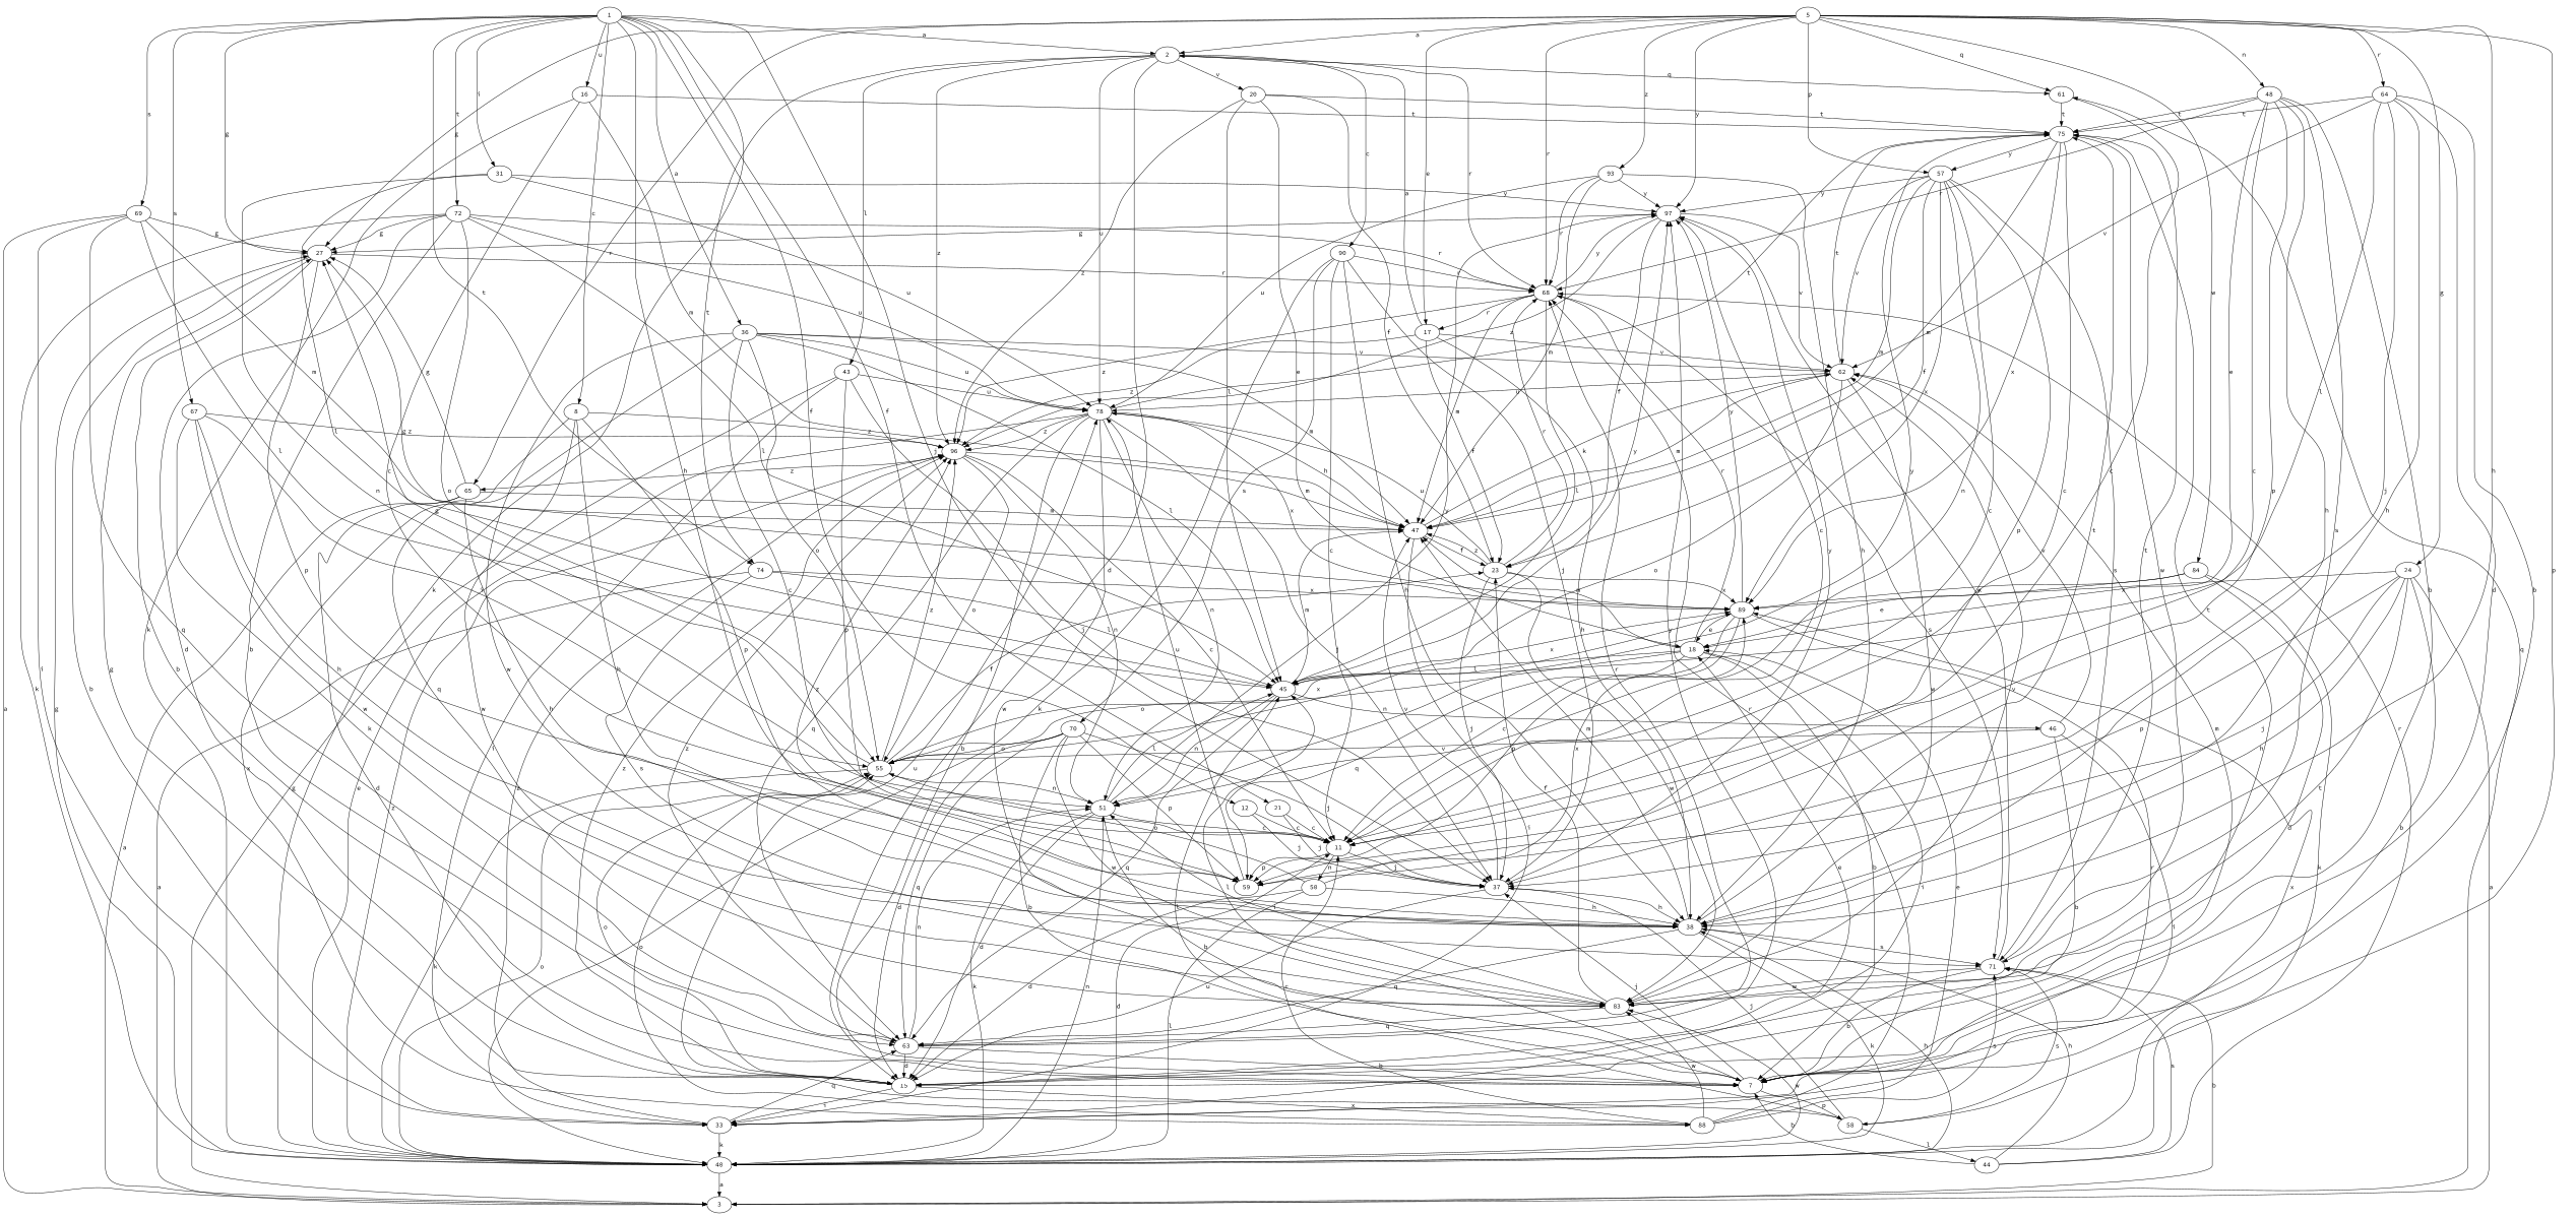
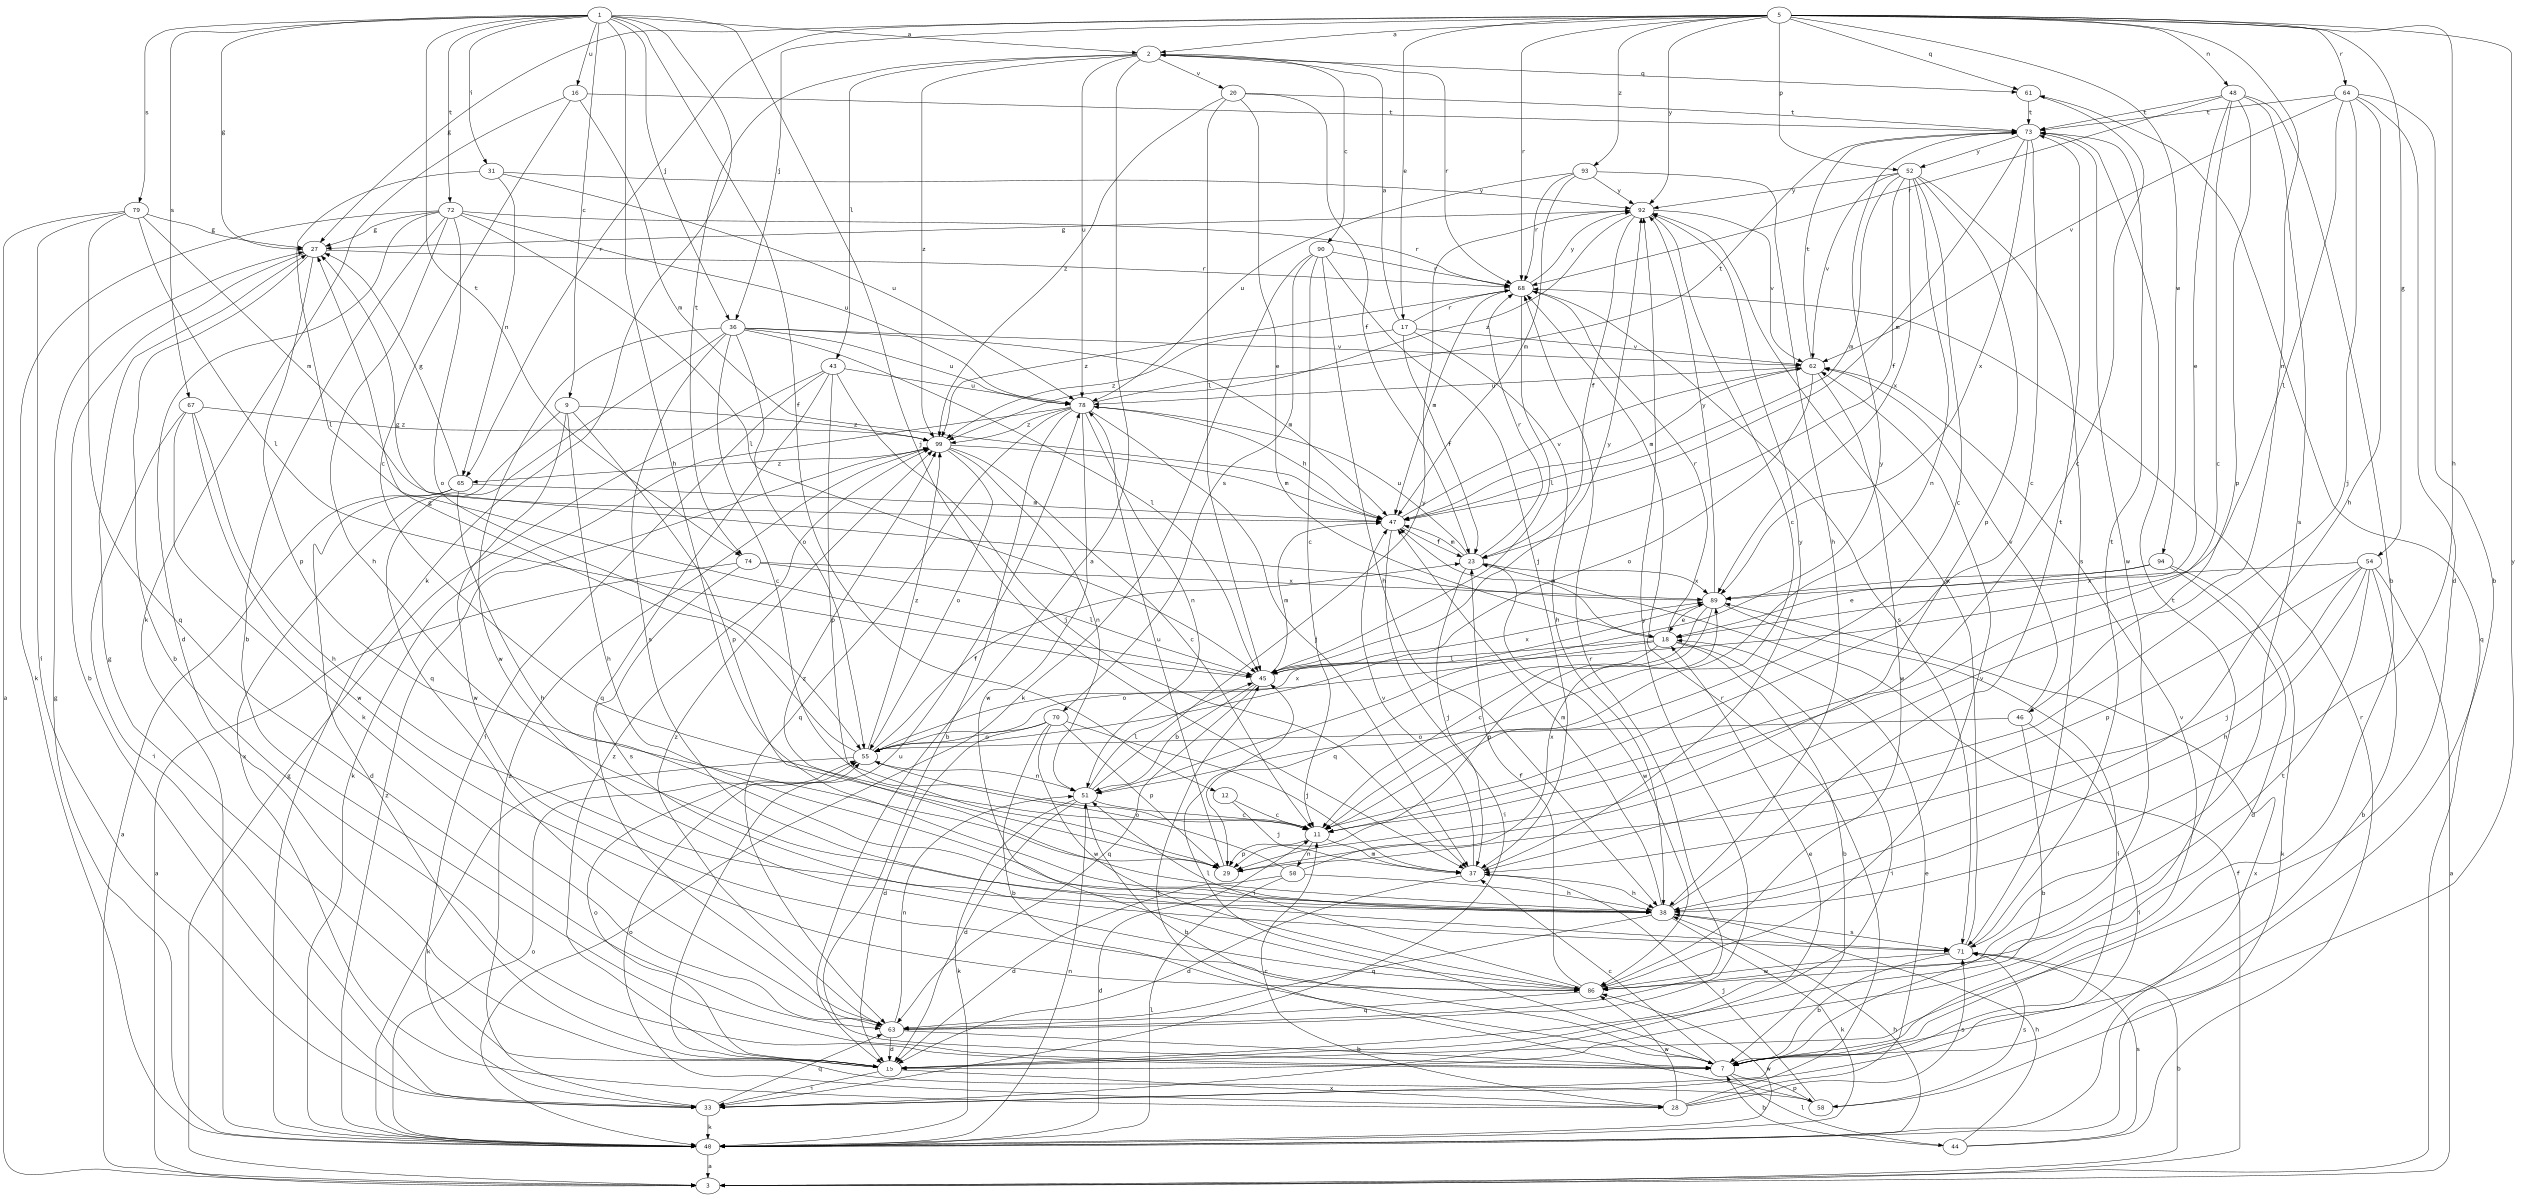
  strict digraph {
    fontname="Source Code Pro"
    node [fontname="Source Code Pro"]
    edge [fontname="Source Code Pro"]
    n1 [label=5]
    2
    17
-   24
+   24 [label=54]
    27
    n6 [label=38]
    36
    48
    n9 [label=46]
-   57
+   57 [label=52]
    58
    61
    64
    65
    n15 [label=68]
-   84
-   92 [label=97]
+   84 [label=94]
+   92
    93
    74
    n20 [label=90]
    15
    43
    78
    n24 [label=20]
-   96
+   96 [label=99]
    23
    n27 [label=62]
    37
    3
    7
-   59
-   86 [label=83]
+   59 [label=29]
+   86
    89
    33
    40
    47
-   75
+   75 [label=73]
    63
    71
    55
    45
    11
    18
    51
    1
-   8
-   21
+   8 [label=9]
    n48 [label=12]
    31
    67
-   69
+   69 [label=79]
    72
    n53 [label=16]
-   88
+   88 [label=28]
    70
    44
    50
    n1 -> 2 [label=a]
    n1 -> 17 [label=e]
    n1 -> 24 [label=g]
    n1 -> 27 [label=g]
    n1 -> n6 [label=h]
+   n1 -> 36 [label=j]
    n1 -> 48 [label=n]
-   45 -> n9 [label=n]
+   n1 -> n9 [label=n]
    n1 -> 57 [label=p]
-   n1 -> 58 [label=p]
+   n1 -> 58 [label=y]
    n1 -> 61 [label=q]
    n1 -> 64 [label=r]
    n1 -> 65 [label=r]
    n1 -> n15 [label=r]
    n1 -> 84 [label=w]
    n1 -> 92 [label=y]
    n1 -> 93 [label=z]
    2 -> 61 [label=q]
    2 -> n15 [label=r]
    2 -> 74 [label=t]
    2 -> n20 [label=c]
-   2 -> 15 [label=d]
+   2 -> 15 [label=a]
    2 -> 43 [label=l]
    2 -> 78 [label=u]
    2 -> n24 [label=v]
    2 -> 96 [label=z]
    17 -> 2 [label=a]
    17 -> n6 [label=h]
-   n15 -> 17 [label=r]
+   17 -> n15 [label=r]
    17 -> 96 [label=z]
    17 -> 23 [label=f]
    17 -> n27 [label=v]
    24 -> n6 [label=h]
    24 -> 37 [label=j]
    24 -> 3 [label=a]
    24 -> 7 [label=b]
    24 -> 59 [label=p]
    24 -> 86 [label=t]
    24 -> 89 [label=x]
    27 -> n15 [label=r]
    27 -> 7 [label=b]
    27 -> 59 [label=p]
    27 -> 33 [label=b]
    n6 -> 96 [label=z]
    n6 -> 40 [label=k]
    n6 -> 47 [label=m]
    n6 -> 75 [label=t]
    n6 -> 63 [label=q]
    n6 -> 71 [label=s]
    36 -> 78 [label=u]
    36 -> n27 [label=v]
    36 -> 86 [label=w]
    36 -> 47 [label=m]
    36 -> 63 [label=q]
+   36 -> 71 [label=s]
    36 -> 55 [label=o]
    36 -> 45 [label=l]
    36 -> 11 [label=c]
-   48 -> n6 [label=h]
+   72 -> n6 [label=h]
    48 -> n15 [label=r]
    48 -> 7 [label=b]
    48 -> 59 [label=p]
    48 -> 75 [label=t]
    48 -> 71 [label=s]
    48 -> 11 [label=c]
    48 -> 18 [label=e]
    n9 -> n27 [label=v]
    n9 -> 7 [label=b]
    n9 -> 33 [label=i]
-   n9 -> 55 [label=v]
+   n9 -> 55 [label=o]
    57 -> 92 [label=y]
    57 -> 23 [label=f]
    57 -> n27 [label=v]
    57 -> 59 [label=p]
    57 -> 89 [label=x]
    57 -> 47 [label=m]
    57 -> 71 [label=s]
    57 -> 11 [label=c]
    57 -> 51 [label=n]
    58 -> 78 [label=u]
    58 -> 37 [label=j]
    58 -> 71 [label=s]
    58 -> 45 [label=l]
    61 -> 75 [label=t]
    61 -> 11 [label=c]
    64 -> n6 [label=h]
    64 -> 15 [label=d]
    64 -> n27 [label=v]
    64 -> 37 [label=j]
    64 -> 7 [label=b]
    64 -> 75 [label=t]
    64 -> 45 [label=l]
    65 -> 27 [label=g]
    65 -> n6 [label=h]
    65 -> 15 [label=d]
    65 -> 3 [label=a]
    65 -> 47 [label=m]
    n15 -> 92 [label=y]
    n15 -> 96 [label=z]
    n15 -> 47 [label=m]
    n15 -> 71 [label=s]
    n15 -> 45 [label=l]
    84 -> 15 [label=d]
    84 -> 89 [label=x]
    84 -> 40 [label=k]
    84 -> 18 [label=e]
    92 -> 27 [label=g]
    92 -> 96 [label=z]
    92 -> 23 [label=f]
    92 -> n27 [label=v]
    92 -> 11 [label=c]
    93 -> n6 [label=h]
    93 -> n15 [label=r]
    93 -> 92 [label=y]
    93 -> 78 [label=u]
    93 -> 47 [label=m]
    74 -> 3 [label=a]
    74 -> 89 [label=x]
    74 -> 71 [label=s]
    74 -> 45 [label=l]
    n20 -> n6 [label=h]
    n20 -> n15 [label=r]
    n20 -> 37 [label=j]
    n20 -> 40 [label=k]
    n20 -> 11 [label=c]
    n20 -> 70 [label=s]
    15 -> 27 [label=g]
    15 -> 96 [label=z]
    15 -> 33 [label=i]
    15 -> 75 [label=t]
    15 -> 55 [label=o]
    15 -> 18 [label=e]
    15 -> 88 [label=x]
    43 -> 78 [label=u]
    43 -> 37 [label=j]
    43 -> 3 [label=g]
    43 -> 59 [label=p]
    43 -> 33 [label=i]
-   70 -> 63 [label=q]
+   43 -> 63 [label=q]
    78 -> 96 [label=z]
    78 -> 37 [label=j]
    78 -> 7 [label=b]
    78 -> 86 [label=w]
-   78 -> 89 [label=x]
-   78 -> 40 [label=e]
+   78 -> 40 [label=k]
    78 -> 47 [label=h]
    78 -> 75 [label=t]
    78 -> 63 [label=q]
    78 -> 51 [label=n]
    n24 -> 96 [label=z]
    n24 -> 23 [label=f]
    n24 -> 75 [label=t]
    n24 -> 45 [label=l]
    n24 -> 18 [label=e]
    96 -> 65 [label=z]
    96 -> 47 [label=m]
    96 -> 55 [label=o]
    96 -> 11 [label=c]
    96 -> 51 [label=n]
    23 -> n15 [label=r]
    23 -> 78 [label=u]
    23 -> 37 [label=j]
    23 -> 86 [label=w]
    23 -> 89 [label=x]
-   23 -> 47 [label=z]
+   23 -> 47 [label=m]
    n27 -> 78 [label=u]
    n27 -> 86 [label=w]
    n27 -> 47 [label=m]
    n27 -> 75 [label=t]
    n27 -> 55 [label=o]
    37 -> n6 [label=h]
    37 -> 92 [label=y]
-   37 -> 15 [label=u]
+   37 -> 15 [label=d]
    37 -> 47 [label=v]
    3 -> 61 [label=q]
+   3 -> 23 [label=f]
    7 -> 58 [label=p]
-   7 -> n27 [label=m]
-   7 -> 37 [label=j]
+   7 -> n27 [label=v]
+   7 -> 37 [label=c]
    7 -> 45 [label=l]
-   58 -> 44 [label=l]
+   7 -> 44 [label=l]
    59 -> 78 [label=u]
    86 -> 23 [label=f]
    86 -> n27 [label=v]
    86 -> 63 [label=q]
    86 -> 51 [label=i]
    89 -> 27 [label=g]
    89 -> 92 [label=y]
    89 -> 59 [label=p]
-   89 -> 33 [label=r]
+   89 -> 33 [label=i]
    89 -> 11 [label=c]
    89 -> 18 [label=e]
    33 -> 96 [label=z]
    33 -> 40 [label=k]
    33 -> 63 [label=q]
    40 -> 27 [label=g]
    40 -> n6 [label=h]
    40 -> 96 [label=z]
    40 -> 3 [label=a]
    40 -> 86 [label=w]
    40 -> 89 [label=x]
    40 -> 55 [label=o]
    40 -> 11 [label=d]
    40 -> 51 [label=n]
    47 -> 23 [label=f]
-   47 -> n27 [label=k]
+   47 -> n27 [label=v]
    47 -> 33 [label=i]
    75 -> 57 [label=y]
    75 -> 86 [label=w]
    75 -> 89 [label=x]
    75 -> 47 [label=m]
    75 -> 11 [label=c]
    75 -> 51 [label=y]
    63 -> n15 [label=r]
    63 -> 92 [label=y]
    63 -> 15 [label=d]
    63 -> 96 [label=z]
    63 -> 7 [label=b]
    63 -> 51 [label=n]
    71 -> 92 [label=y]
    71 -> 3 [label=b]
    71 -> 7 [label=b]
    71 -> 86 [label=w]
    71 -> 75 [label=t]
    55 -> 27 [label=g]
    55 -> 96 [label=z]
    55 -> 23 [label=f]
    55 -> 89 [label=x]
    55 -> 40 [label=k]
    55 -> 51 [label=n]
    45 -> 92 [label=y]
    45 -> 89 [label=x]
    45 -> 47 [label=m]
    45 -> 63 [label=q]
-   45 -> 51 [label=n]
-   11 -> 37 [label=j]
+   45 -> 51 [label=b]
+   11 -> 37 [label=m]
    11 -> 59 [label=p]
    11 -> 50 [label=n]
    18 -> n15 [label=r]
    18 -> 7 [label=b]
    18 -> 59 [label=q]
    18 -> 33 [label=i]
    18 -> 47 [label=m]
    18 -> 55 [label=o]
    18 -> 45 [label=l]
    51 -> 92 [label=y]
    51 -> 15 [label=d]
    51 -> 7 [label=b]
    51 -> 40 [label=k]
    51 -> 45 [label=l]
    51 -> 11 [label=c]
    1 -> 2 [label=a]
    1 -> 27 [label=g]
    1 -> n6 [label=h]
-   1 -> 36 [label=a]
+   1 -> 36 [label=j]
    1 -> 74 [label=t]
    1 -> 37 [label=j]
    1 -> 40 [label=k]
    1 -> 8 [label=c]
-   1 -> 21 [label=f]
    1 -> n48 [label=f]
    1 -> 31 [label=i]
    1 -> 67 [label=s]
    1 -> 69 [label=s]
    1 -> 72 [label=t]
    1 -> n53 [label=u]
    8 -> n6 [label=h]
    8 -> 96 [label=z]
    8 -> 59 [label=p]
    8 -> 86 [label=w]
    8 -> 88 [label=x]
-   21 -> 37 [label=j]
-   21 -> 11 [label=c]
    n48 -> 37 [label=j]
    n48 -> 11 [label=c]
    31 -> 92 [label=y]
    31 -> 78 [label=u]
    31 -> 45 [label=l]
-   31 -> 51 [label=n]
+   31 -> 65 [label=n]
    67 -> n6 [label=h]
    67 -> 96 [label=z]
    67 -> 86 [label=w]
-   67 -> 55 [label=i]
+   67 -> 33 [label=i]
    67 -> 63 [label=k]
    69 -> 27 [label=g]
    69 -> 3 [label=a]
    69 -> 33 [label=i]
    69 -> 47 [label=m]
    69 -> 63 [label=q]
    69 -> 45 [label=l]
    72 -> 27 [label=g]
    72 -> n15 [label=r]
    72 -> 15 [label=d]
    72 -> 78 [label=u]
    72 -> 7 [label=b]
    72 -> 40 [label=k]
    72 -> 55 [label=o]
    72 -> 45 [label=l]
    n53 -> 40 [label=k]
    n53 -> 47 [label=m]
    n53 -> 75 [label=t]
    n53 -> 11 [label=c]
    88 -> n15 [label=r]
    88 -> 86 [label=w]
    88 -> 71 [label=s]
    88 -> 55 [label=o]
    88 -> 11 [label=c]
    88 -> 18 [label=e]
    70 -> 15 [label=d]
    70 -> 37 [label=j]
    70 -> 7 [label=b]
    70 -> 59 [label=p]
    70 -> 86 [label=w]
    70 -> 55 [label=o]
    44 -> n6 [label=h]
    44 -> n15 [label=r]
    44 -> 7 [label=b]
    44 -> 71 [label=s]
    50 -> n6 [label=h]
    50 -> 15 [label=d]
    50 -> 89 [label=x]
    50 -> 40 [label=l]
    50 -> 55 [label=o]
  }
